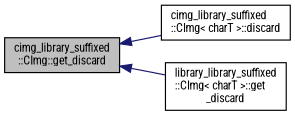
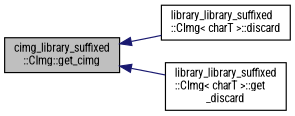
  digraph {
    fontname="Roboto Condensed"
    rankdir=LR
    node [color=black fillcolor=white fontname="Roboto Condensed" fontsize=10 shape=record style=filled]
    edge [color=midnightblue dir=back fontname="Roboto Condensed" fontsize=10 labelfontname=Helvetica labelfontsize=10 style=solid]
-   n1 [fillcolor=grey75 fontcolor=black height=0.2 label="cimg_library_suffixed\l::CImg::get_discard" width=0.4]
-   n2 [height=0.2 label="cimg_library_suffixed\l::CImg\< charT \>::discard" width=0.4]
+   n1 [fillcolor=grey75 fontcolor=black height=0.2 label="cimg_library_suffixed\l::CImg::get_cimg" width=0.4]
+   n2 [height=0.2 label="library_library_suffixed\l::CImg\< charT \>::discard" width=0.4]
    n3 [height=0.2 label="library_library_suffixed\l::CImg\< charT \>::get\l_discard" width=0.4]
    n1 -> n2
    n1 -> n3
  }
